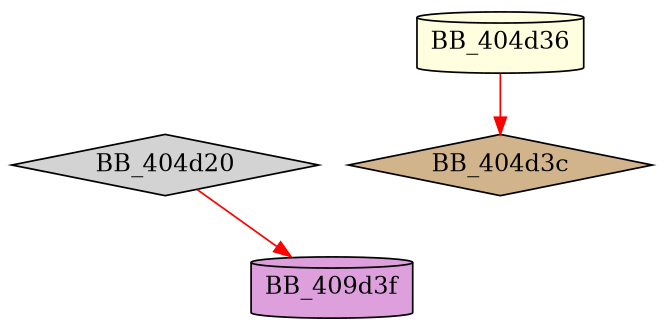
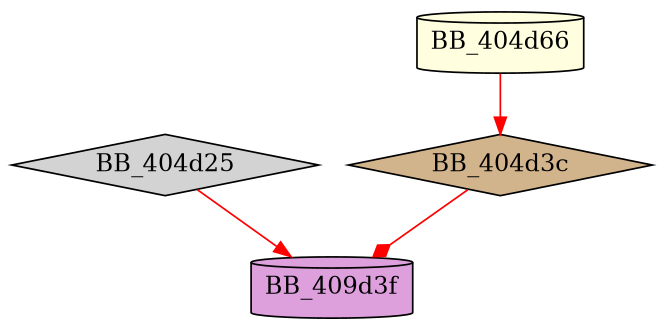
  digraph {
    node [shape=diamond style=filled]
    edge [arrowhead=normal color=red]
-   BB_404d20 [fillcolor=lightgrey]
+   BB_404d20 [fillcolor=lightgrey label=BB_404d25]
    n2 [fillcolor=plum label=BB_409d3f shape=cylinder]
-   BB_404d36 [fillcolor=lightyellow shape=cylinder]
+   BB_404d36 [fillcolor=lightyellow shape=cylinder label=BB_404d66]
    BB_404d3c [fillcolor=tan]
    BB_404d20 -> n2
    BB_404d36 -> BB_404d3c
+   BB_404d3c -> n2 [arrowhead=diamond]
  }
